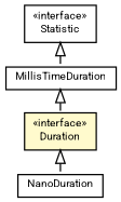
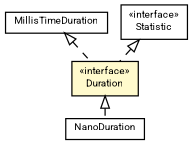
  digraph {
    nodesep=0.15
    rankdir=TB
    ranksep=0.25
    node [fontcolor=black fontname=Roboto fontsize=8 margin=0 shape=plaintext]
    edge [arrowtail=empty color=black dir=back fontname=Roboto fontsize=7 labelfontname=Roboto labelfontsize=7 style=dashed weight=9]
    n1 [height=0 label=<<table title="de.lmu.ifi.dbs.elki.logging.statistics.NanoDuration" border="0" cellborder="1" cellspacing="0" cellpadding="2" href="NanoDuration.html" target="_parent"> 		<tr><td><table border="0" cellspacing="0" cellpadding="1"> 		<tr><td align="center" balign="center"> <font face="Roboto">NanoDuration</font> </td></tr> 		</table></td></tr> 		</table>> width=0]
    n2 [height=0 label=<<table title="de.lmu.ifi.dbs.elki.logging.statistics.MillisTimeDuration" border="0" cellborder="1" cellspacing="0" cellpadding="2" href="MillisTimeDuration.html" target="_parent"> 		<tr><td><table border="0" cellspacing="0" cellpadding="1"> 		<tr><td align="center" balign="center"> <font face="Roboto">MillisTimeDuration</font> </td></tr> 		</table></td></tr> 		</table>> width=0]
    n3 [height=0 label=<<table title="de.lmu.ifi.dbs.elki.logging.statistics.Duration" border="0" cellborder="1" cellspacing="0" cellpadding="2" bgcolor="lemonChiffon" href="Duration.html" target="_parent"> 		<tr><td><table border="0" cellspacing="0" cellpadding="1"> 		<tr><td align="center" balign="center"> &#171;interface&#187; </td></tr> 		<tr><td align="center" balign="center"> <font face="Roboto">Duration</font> </td></tr> 		</table></td></tr> 		</table>> width=0]
    n4 [height=0 label=<<table title="de.lmu.ifi.dbs.elki.logging.statistics.Statistic" border="0" cellborder="1" cellspacing="0" cellpadding="2" href="Statistic.html" target="_parent"> 		<tr><td><table border="0" cellspacing="0" cellpadding="1"> 		<tr><td align="center" balign="center"> &#171;interface&#187; </td></tr> 		<tr><td align="center" balign="center"> <font face="Roboto">Statistic</font> </td></tr> 		</table></td></tr> 		</table>> width=0]
    n2 -> n3
    n3 -> n1
-   n4 -> n2
+   n4 -> n3
  }
